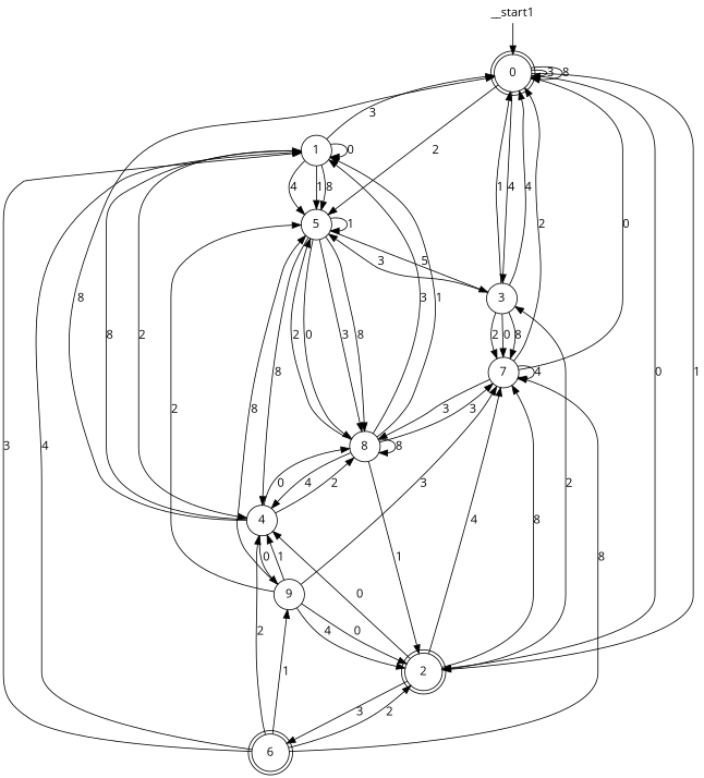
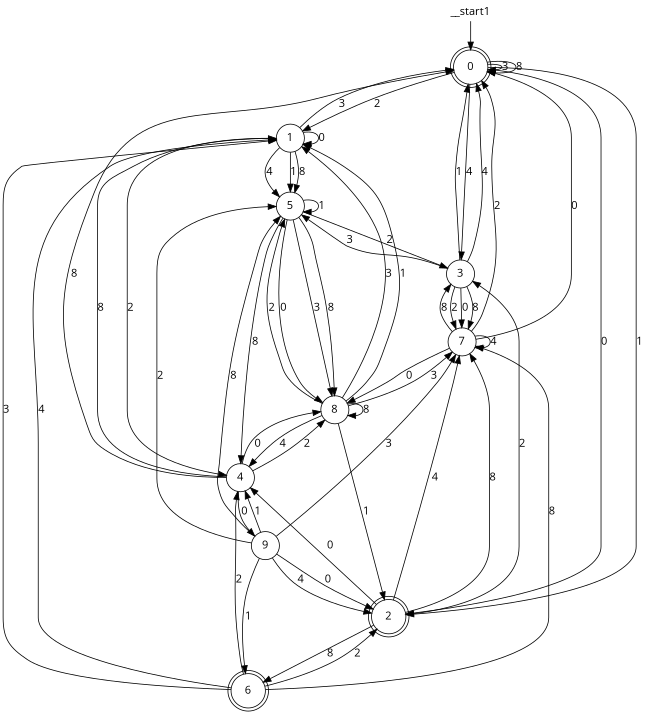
  digraph {
    fontname="Open Sans"
    node [fontname="Open Sans" shape=circle]
    edge [fontname="Open Sans"]
    n1 [label=0 shape=doublecircle]
    n2 [label=1]
    n3 [label=2 shape=doublecircle]
    n4 [label=3]
    n5 [label=4]
    n6 [label=5]
    n7 [label=6 shape=doublecircle]
    n8 [label=7]
    n9 [label=8]
    n10 [label=9]
    n11 [height=0 label=__start1 shape=none width=0]
    n1 -> n1 [label=3]
    n1 -> n1 [label=8]
-   n1 -> n6 [label=2]
+   n1 -> n2 [label=2]
    n1 -> n3 [label=0]
    n1 -> n3 [label=1]
    n1 -> n4 [label=4]
    n2 -> n1 [label=3]
    n2 -> n2 [label=0]
    n2 -> n5 [label=2]
    n2 -> n6 [label=4]
    n2 -> n6 [label=1]
    n2 -> n6 [label=8]
    n3 -> n4 [label=2]
    n3 -> n5 [label=0]
-   n3 -> n7 [label=3]
+   n3 -> n7 [label=8]
    n3 -> n8 [label=4]
    n3 -> n8 [label=8]
    n4 -> n1 [label=4]
    n4 -> n1 [label=1]
    n4 -> n6 [label=3]
    n4 -> n8 [label=2]
    n4 -> n8 [label=0]
    n4 -> n8 [label=8]
    n5 -> n1 [label=8]
    n5 -> n2 [label=8]
    n5 -> n9 [label=2]
    n5 -> n9 [label=0]
    n5 -> n10 [label=0]
-   n6 -> n4 [label=5]
+   n6 -> n4 [label=2]
    n6 -> n5 [label=8]
    n6 -> n6 [label=1]
    n6 -> n9 [label=0]
    n6 -> n9 [label=3]
    n6 -> n9 [label=8]
    n7 -> n2 [label=3]
    n7 -> n2 [label=4]
    n7 -> n3 [label=2]
    n7 -> n5 [label=2]
    n7 -> n8 [label=8]
-   n7 -> n10 [label=1]
+   n10 -> n7 [label=1]
    n8 -> n1 [label=2]
    n8 -> n1 [label=0]
+   n8 -> n4 [label=8]
    n8 -> n8 [label=4]
-   n8 -> n9 [label=3]
+   n8 -> n9 [label=0]
    n9 -> n2 [label=3]
    n9 -> n2 [label=1]
    n9 -> n3 [label=1]
    n9 -> n5 [label=4]
    n9 -> n6 [label=2]
    n9 -> n8 [label=3]
    n9 -> n9 [label=8]
    n10 -> n3 [label=0]
    n10 -> n3 [label=4]
    n10 -> n5 [label=1]
    n10 -> n6 [label=2]
    n10 -> n6 [label=8]
    n10 -> n8 [label=3]
    n11 -> n1
  }
